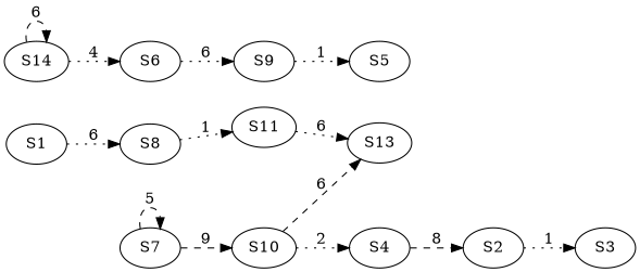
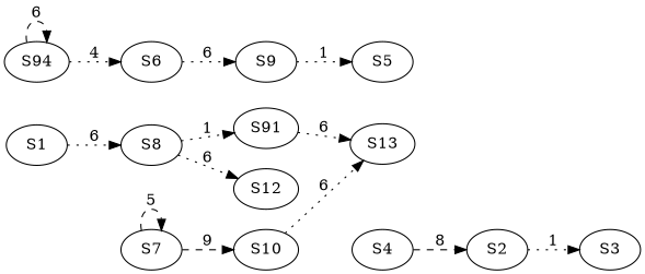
  strict digraph {
    rankdir=LR
    edge [style=dotted]
    S4
    S2
    S3
    S10
    S13
    S9
    S5
-   S14
+   S14 [label=S94]
    S6
    S7
    S1
    S8
-   S11
+   S11 [label=S91]
+   S12
    S4 -> S2 [label=8 style=dashed]
    S2 -> S3 [label=1]
-   S10 -> S4 [label=2]
-   S10 -> S13 [label=6 style=dashed]
+   S10 -> S13 [label=6]
    S9 -> S5 [label=1]
    S14 -> S14 [label=6 style=dashed]
    S14 -> S6 [label=4]
    S6 -> S9 [label=6]
    S7 -> S10 [label=9 style=dashed]
    S7 -> S7 [label=5 style=dashed]
    S1 -> S8 [label=6]
    S8 -> S11 [label=1]
+   S8 -> S12 [label=6]
    S11 -> S13 [label=6]
  }
